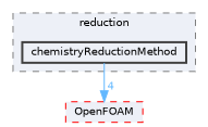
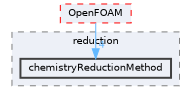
  digraph {
    compound=true
    node [fillcolor="#edf0f7" fontname=Helvetica fontsize=10 shape=box]
    n1 [color=grey25 height=0.2 label=chemistryReductionMethod style="filled,bold" width=0.4]
    n2 [color=red height=0.2 label=OpenFOAM style="filled,dashed" width=0.4]
    subgraph cluster_1 {
      bgcolor="#edf0f7"
      fontname=Helvetica
      fontsize=10
      label=reduction
      pencolor=grey50
      style="filled,dashed"
      n1
    }
-   n1 -> n2 [color=steelblue1 fontcolor=steelblue1 fontname=Helvetica fontsize=10 headlabel=4 labeldistance=1.5 labelfontname=Helvetica labelfontsize=10]
+   n2 -> n1 [color=steelblue1 fontcolor=steelblue1 fontname=Helvetica fontsize=10 headlabel=4 labeldistance=1.5 labelfontname=Helvetica labelfontsize=10]
  }
